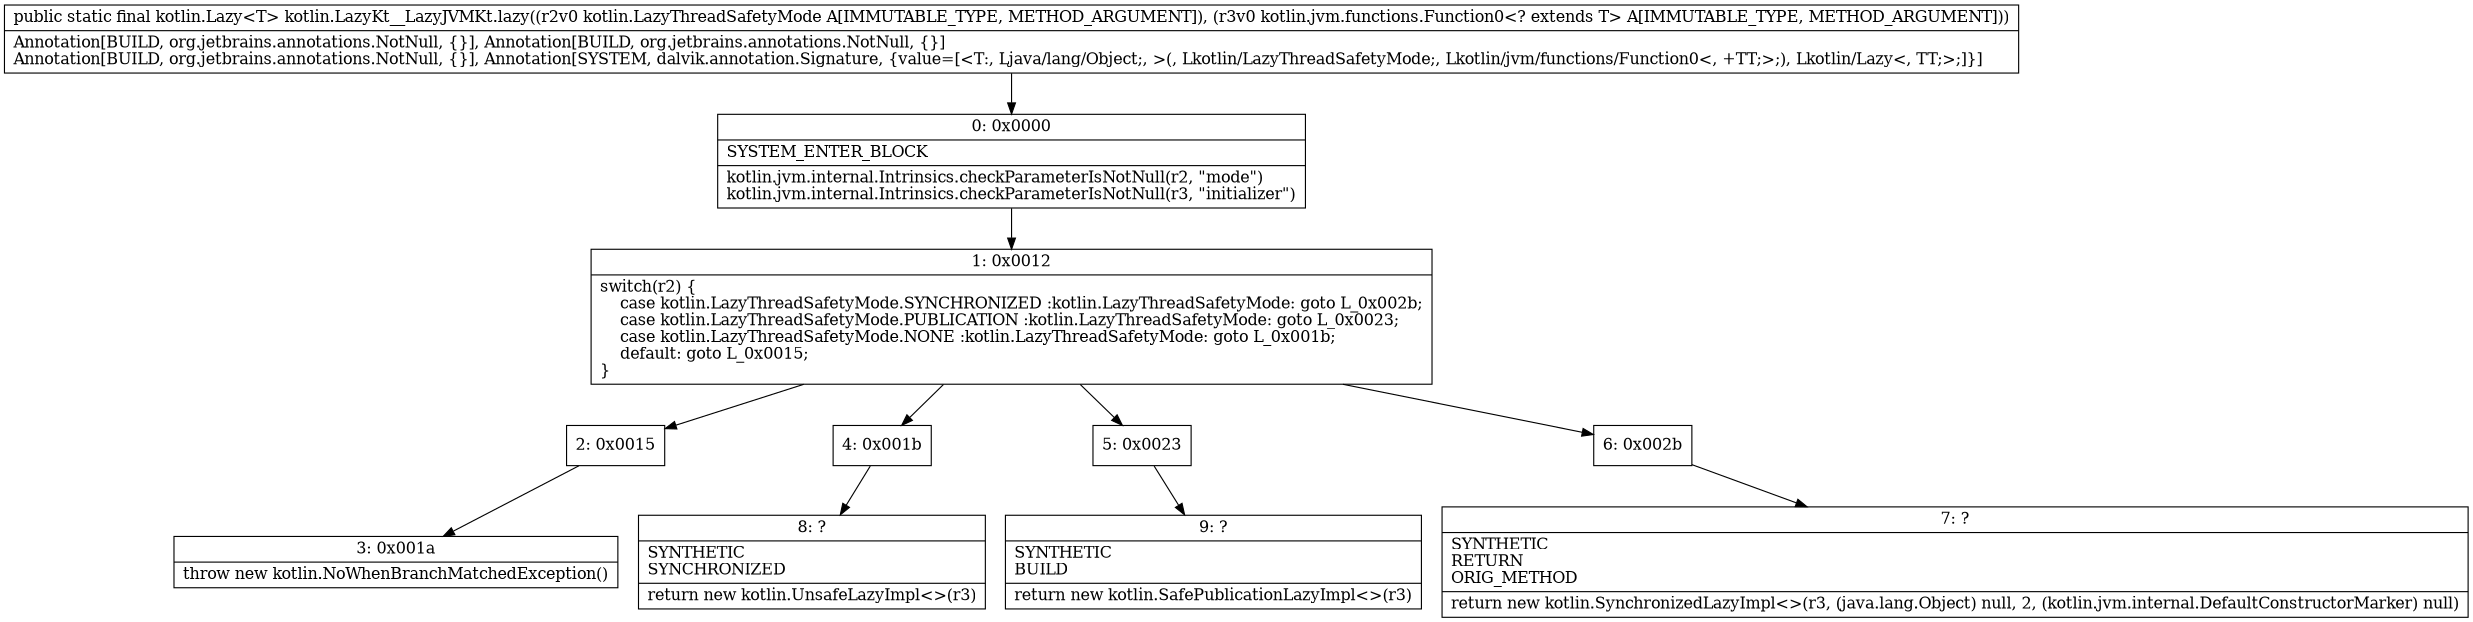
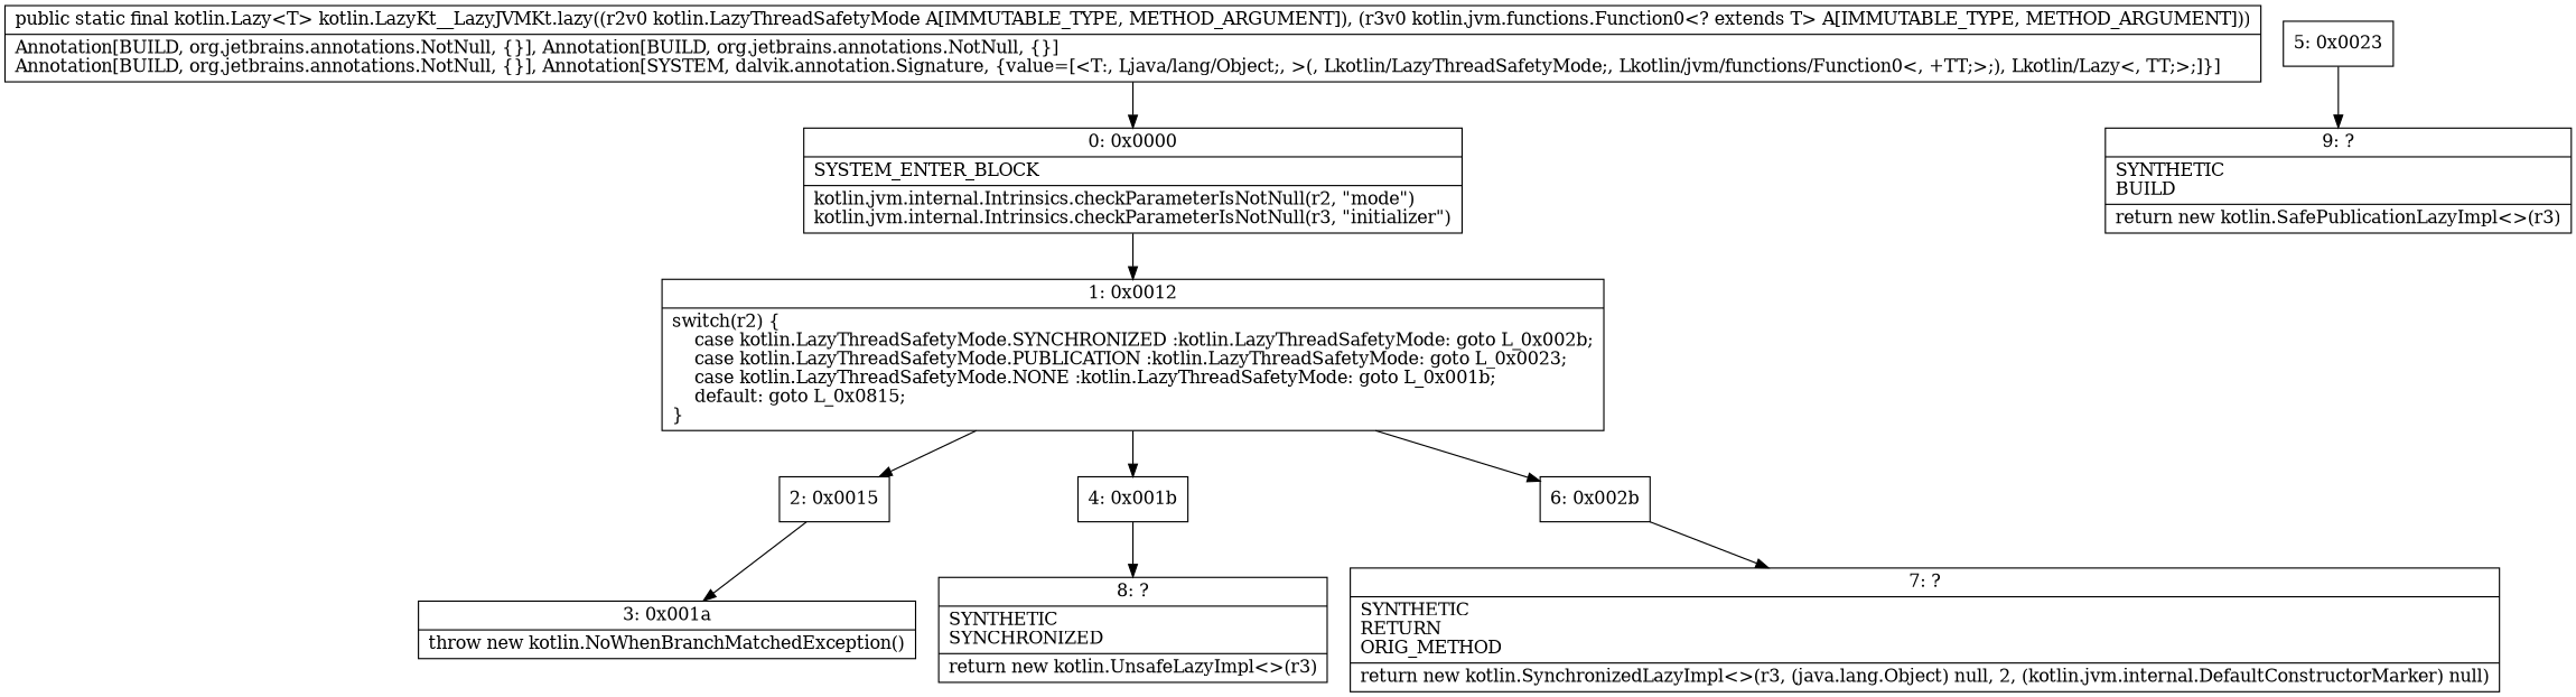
  digraph {
    node [shape=record]
    n1 [label="{0\:\ 0x0000|SYSTEM_ENTER_BLOCK\l|kotlin.jvm.internal.Intrinsics.checkParameterIsNotNull(r2, \"mode\")\lkotlin.jvm.internal.Intrinsics.checkParameterIsNotNull(r3, \"initializer\")\l}"]
-   n2 [label="{1\:\ 0x0012|switch(r2) \{\l    case kotlin.LazyThreadSafetyMode.SYNCHRONIZED :kotlin.LazyThreadSafetyMode: goto L_0x002b;\l    case kotlin.LazyThreadSafetyMode.PUBLICATION :kotlin.LazyThreadSafetyMode: goto L_0x0023;\l    case kotlin.LazyThreadSafetyMode.NONE :kotlin.LazyThreadSafetyMode: goto L_0x001b;\l    default: goto L_0x0015;\l\}\l}"]
+   n2 [label="{1\:\ 0x0012|switch(r2) \{\l    case kotlin.LazyThreadSafetyMode.SYNCHRONIZED :kotlin.LazyThreadSafetyMode: goto L_0x002b;\l    case kotlin.LazyThreadSafetyMode.PUBLICATION :kotlin.LazyThreadSafetyMode: goto L_0x0023;\l    case kotlin.LazyThreadSafetyMode.NONE :kotlin.LazyThreadSafetyMode: goto L_0x001b;\l    default: goto L_0x0815;\l\}\l}"]
    n3 [label="{2\:\ 0x0015}"]
    n4 [label="{4\:\ 0x001b}"]
    n5 [label="{5\:\ 0x0023}"]
    n6 [label="{6\:\ 0x002b}"]
    n7 [label="{3\:\ 0x001a|throw new kotlin.NoWhenBranchMatchedException()\l}"]
    n8 [label="{8\:\ ?|SYNTHETIC\lSYNCHRONIZED\l|return new kotlin.UnsafeLazyImpl\<\>(r3)\l}"]
    n9 [label="{9\:\ ?|SYNTHETIC\lBUILD\l|return new kotlin.SafePublicationLazyImpl\<\>(r3)\l}"]
    n10 [label="{7\:\ ?|SYNTHETIC\lRETURN\lORIG_METHOD\l|return new kotlin.SynchronizedLazyImpl\<\>(r3, (java.lang.Object) null, 2, (kotlin.jvm.internal.DefaultConstructorMarker) null)\l}"]
    n11 [label="{public static final kotlin.Lazy\<T\> kotlin.LazyKt__LazyJVMKt.lazy((r2v0 kotlin.LazyThreadSafetyMode A[IMMUTABLE_TYPE, METHOD_ARGUMENT]), (r3v0 kotlin.jvm.functions.Function0\<? extends T\> A[IMMUTABLE_TYPE, METHOD_ARGUMENT]))  | Annotation[BUILD, org.jetbrains.annotations.NotNull, \{\}], Annotation[BUILD, org.jetbrains.annotations.NotNull, \{\}]\lAnnotation[BUILD, org.jetbrains.annotations.NotNull, \{\}], Annotation[SYSTEM, dalvik.annotation.Signature, \{value=[\<T:, Ljava\/lang\/Object;, \>(, Lkotlin\/LazyThreadSafetyMode;, Lkotlin\/jvm\/functions\/Function0\<, +TT;\>;), Lkotlin\/Lazy\<, TT;\>;]\}]\l}"]
    n1 -> n2
    n2 -> n3
    n2 -> n4
-   n2 -> n5
    n2 -> n6
    n3 -> n7
    n4 -> n8
    n5 -> n9
    n6 -> n10
    n11 -> n1
  }
